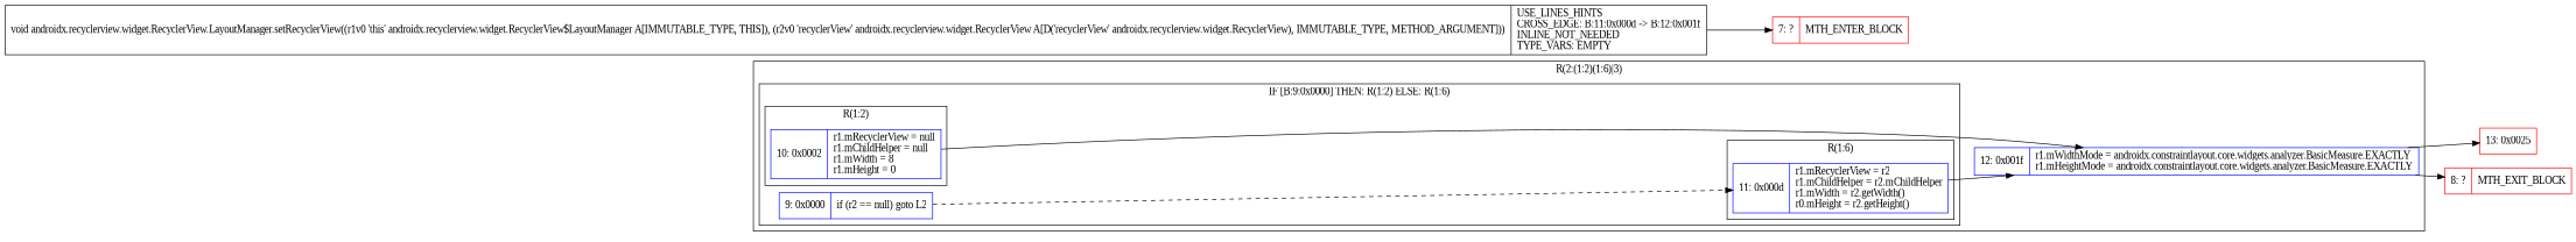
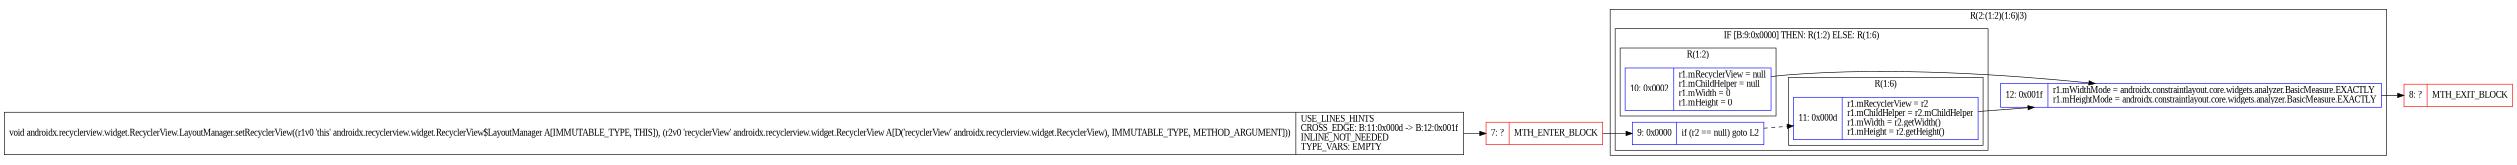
  digraph {
    fontname="Liberation Serif"
    rankdir=LR
    node [color=blue fontname="Liberation Serif" shape=record]
    edge [fontname="Liberation Serif"]
-   n1 [label="{10\:\ 0x0002|r1.mRecyclerView = null\lr1.mChildHelper = null\lr1.mWidth = 8\lr1.mHeight = 0\l}"]
-   n2 [label="{11\:\ 0x000d|r1.mRecyclerView = r2\lr1.mChildHelper = r2.mChildHelper\lr1.mWidth = r2.getWidth()\lr0.mHeight = r2.getHeight()\l}"]
+   n1 [label="{10\:\ 0x0002|r1.mRecyclerView = null\lr1.mChildHelper = null\lr1.mWidth = 0\lr1.mHeight = 0\l}"]
+   n2 [label="{11\:\ 0x000d|r1.mRecyclerView = r2\lr1.mChildHelper = r2.mChildHelper\lr1.mWidth = r2.getWidth()\lr1.mHeight = r2.getHeight()\l}"]
    n3 [label="{9\:\ 0x0000|if (r2 == null) goto L2\l}"]
    n4 [label="{12\:\ 0x001f|r1.mWidthMode = androidx.constraintlayout.core.widgets.analyzer.BasicMeasure.EXACTLY\lr1.mHeightMode = androidx.constraintlayout.core.widgets.analyzer.BasicMeasure.EXACTLY\l}"]
-   n5 [color=red label="{13\:\ 0x0025}"]
    n6 [color=red label="{8\:\ ?|MTH_EXIT_BLOCK\l}"]
    n7 [color=red label="{7\:\ ?|MTH_ENTER_BLOCK\l}"]
    n8 [label="{void androidx.recyclerview.widget.RecyclerView.LayoutManager.setRecyclerView((r1v0 'this' androidx.recyclerview.widget.RecyclerView$LayoutManager A[IMMUTABLE_TYPE, THIS]), (r2v0 'recyclerView' androidx.recyclerview.widget.RecyclerView A[D('recyclerView' androidx.recyclerview.widget.RecyclerView), IMMUTABLE_TYPE, METHOD_ARGUMENT]))  | USE_LINES_HINTS\lCROSS_EDGE: B:11:0x000d \-\> B:12:0x001f\lINLINE_NOT_NEEDED\lTYPE_VARS: EMPTY\l}" color=""]
    subgraph cluster_1 {
      label="R(2:(1:2)(1:6)|3)"
      n4
      subgraph cluster_2 {
        label="IF [B:9:0x0000] THEN: R(1:2) ELSE: R(1:6)"
        n3
        subgraph cluster_3 {
          label="R(1:2)"
          n1
        }
        subgraph cluster_4 {
          label="R(1:6)"
          n2
        }
      }
    }
    n1 -> n4
    n2 -> n4
    n3 -> n2 [style=dashed]
-   n4 -> n5
    n4 -> n6
+   n7 -> n3
    n8 -> n7
  }
